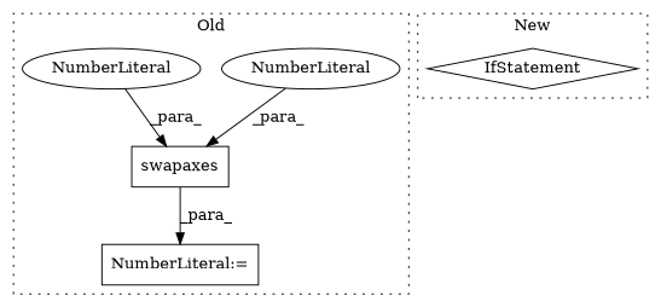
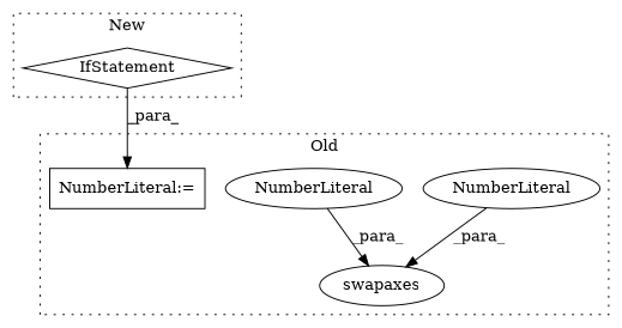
  digraph {
    node [a=34 l=1 shape=box]
-   n1 [a=32 l="9,1" label=swapaxes s="14603,14620"]
+   n1 [a=32 l="9,1" label=swapaxes s="14603,14620" shape=ellipse]
    n2 [label=NumberLiteral s=14617 shape=ellipse]
    n3 [label=NumberLiteral s=14619 shape=ellipse]
    n4 [a=7 label="NumberLiteral:=" s=14640]
    n5 [a=25 l="4,2" label=IfStatement s="16180,16201" shape=diamond]
    subgraph cluster_1 {
      label=Old
      style=dotted
      n1
      n2
      n3
      n4
    }
    subgraph cluster_2 {
      label=New
      style=dotted
      n5
    }
-   n1 -> n4 [label=_para_]
+   n5 -> n4 [label=_para_]
    n2 -> n1 [label=_para_]
    n3 -> n1 [label=_para_]
  }
